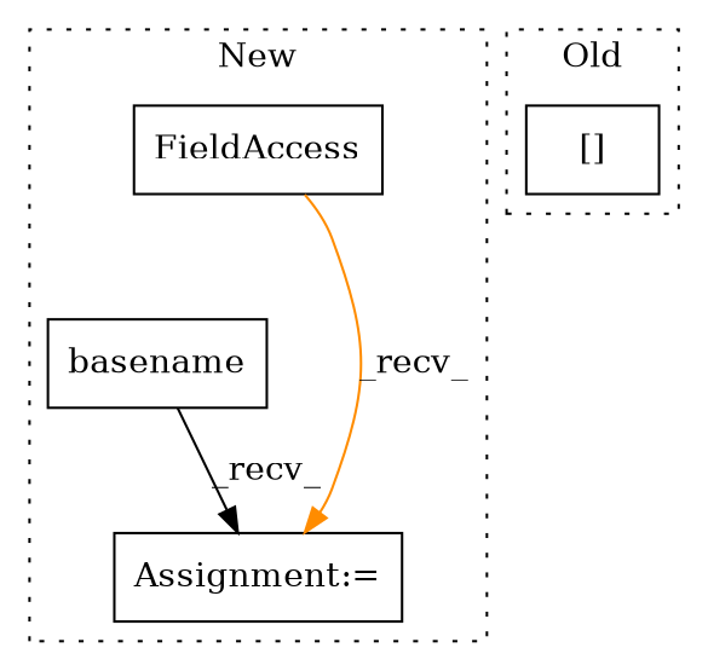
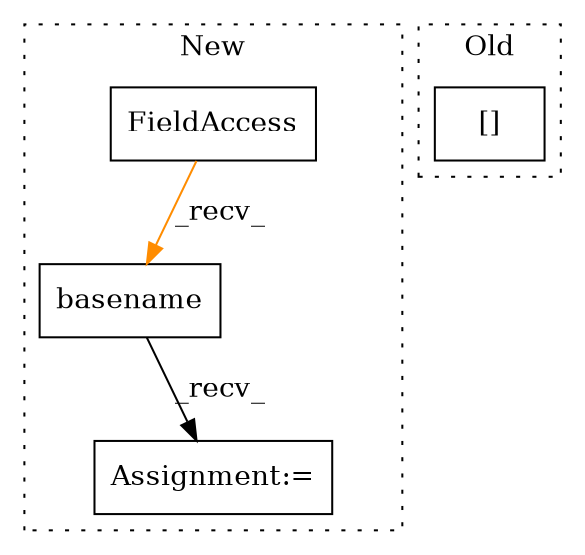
  digraph {
    node [shape=box]
    n1 [a=32 l="9,1" label=basename s="43228,43262"]
    n2 [a=22 l=7 label=FieldAccess s=43220]
    n3 [a=7 l=1 label="Assignment:=" s=43219]
    n4 [a=2 l="39,1" label="[]" s="43246,43305"]
    subgraph cluster_1 {
      label=New
      style=dotted
      n1
      n2
      n3
    }
    subgraph cluster_2 {
      label=Old
      style=dotted
      n4
    }
    n1 -> n3 [color=black label=_recv_]
-   n2 -> n3 [color=darkorange label=_recv_]
+   n2 -> n1 [color=darkorange label=_recv_]
  }
